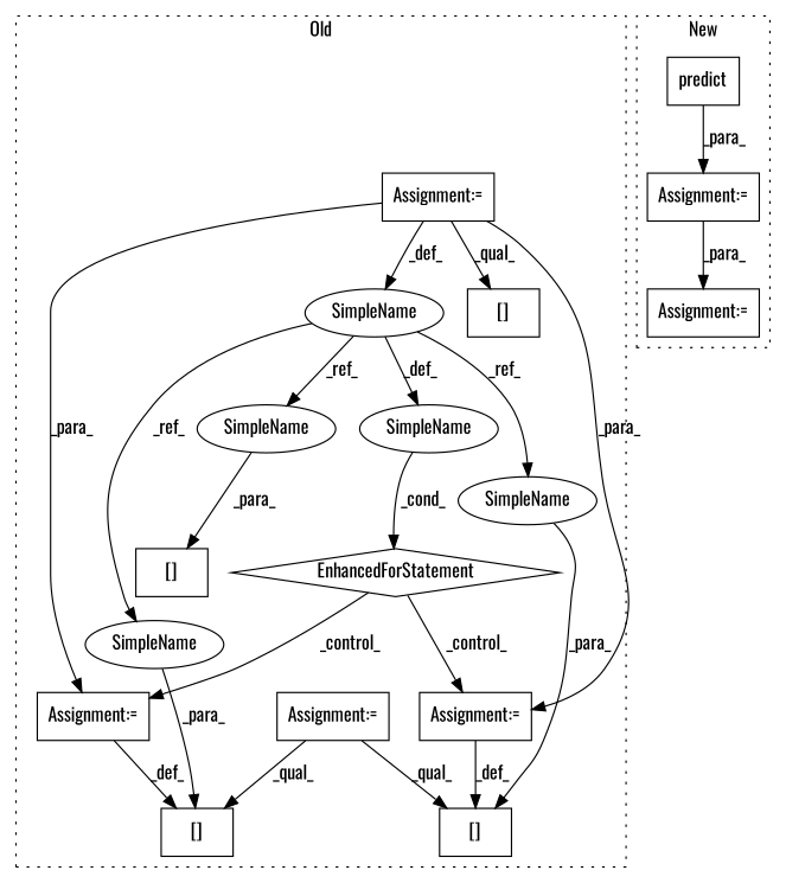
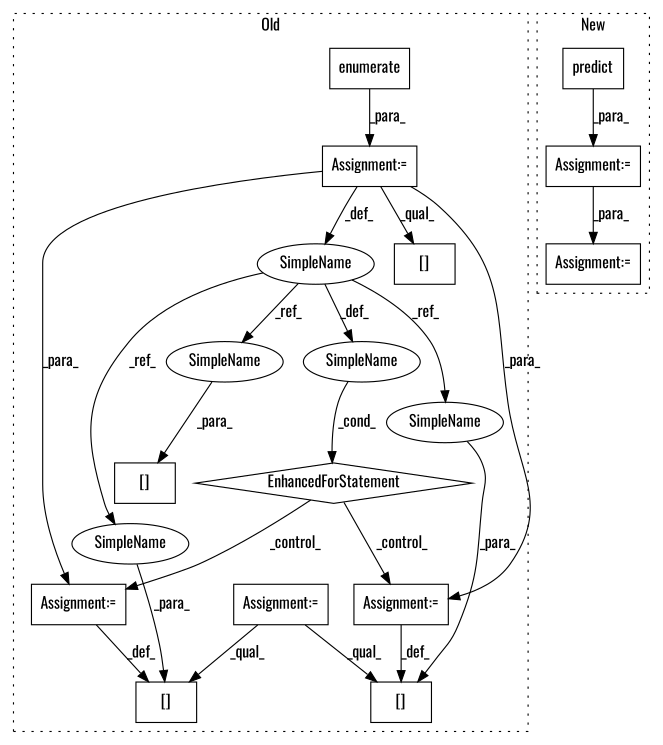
  digraph {
    fontname=Oswald
    node [a=7 fontname=Oswald l=1 s="1428,1519" shape=box]
    edge [fontname=Oswald]
    n1 [a=70 l="64,2" label=EnhancedForStatement shape=diamond]
    n2 [l="64,2" label="Assignment:="]
    n3 [label="Assignment:=" s=1536]
    n4 [a=42 label=SimpleName s=1496 shape=ellipse]
+   n5 [a=32 l="10,1" label=enumerate s="1500,1518"]
    n6 [a=2 l="9,1" label="[]" s="1619,1630"]
    n7 [label="Assignment:=" s=1653]
    n8 [a=2 l="13,1" label="[]" s="1708,1722"]
    n9 [a=2 l="4,1" label="[]" s="1529,1535"]
    n10 [a=42 l=2 label=SimpleName s=1485 shape=ellipse]
    n11 [a=2 l="4,1" label="[]" s="1646,1652"]
    n12 [label="Assignment:=" s=1320]
    n13 [a=42 l=2 label=SimpleName s=1628 shape=ellipse]
    n14 [a=42 l=2 label=SimpleName s=1650 shape=ellipse]
    n15 [a=42 l=2 label=SimpleName s=1533 shape=ellipse]
    n16 [a=32 l="8,1" label=predict s="2434,2446"]
    n17 [label="Assignment:=" s=2526]
    n18 [label="Assignment:=" s=2419]
    subgraph cluster_1 {
      label=Old
      style=dotted
      n1
      n2
      n3
      n4
+     n5
      n6
      n7
      n8
      n9
      n10
      n11
      n12
      n13
      n14
      n15
    }
    subgraph cluster_2 {
      label=New
      style=dotted
      n16
      n17
      n18
    }
    n1 -> n3 [label=_control_]
    n1 -> n7 [label=_control_]
    n2 -> n3 [label=_para_]
    n2 -> n7 [label=_para_]
    n2 -> n8 [label=_qual_]
    n2 -> n10 [label=_def_]
    n3 -> n9 [label=_def_]
    n4 -> n1 [label=_cond_]
+   n5 -> n2 [label=_para_]
    n7 -> n11 [label=_def_]
    n10 -> n4 [label=_def_]
    n10 -> n13 [label=_ref_]
    n10 -> n14 [label=_ref_]
    n10 -> n15 [label=_ref_]
    n12 -> n9 [label=_qual_]
    n12 -> n11 [label=_qual_]
    n13 -> n6 [label=_para_]
    n14 -> n11 [label=_para_]
    n15 -> n9 [label=_para_]
    n16 -> n18 [label=_para_]
    n18 -> n17 [label=_para_]
  }
